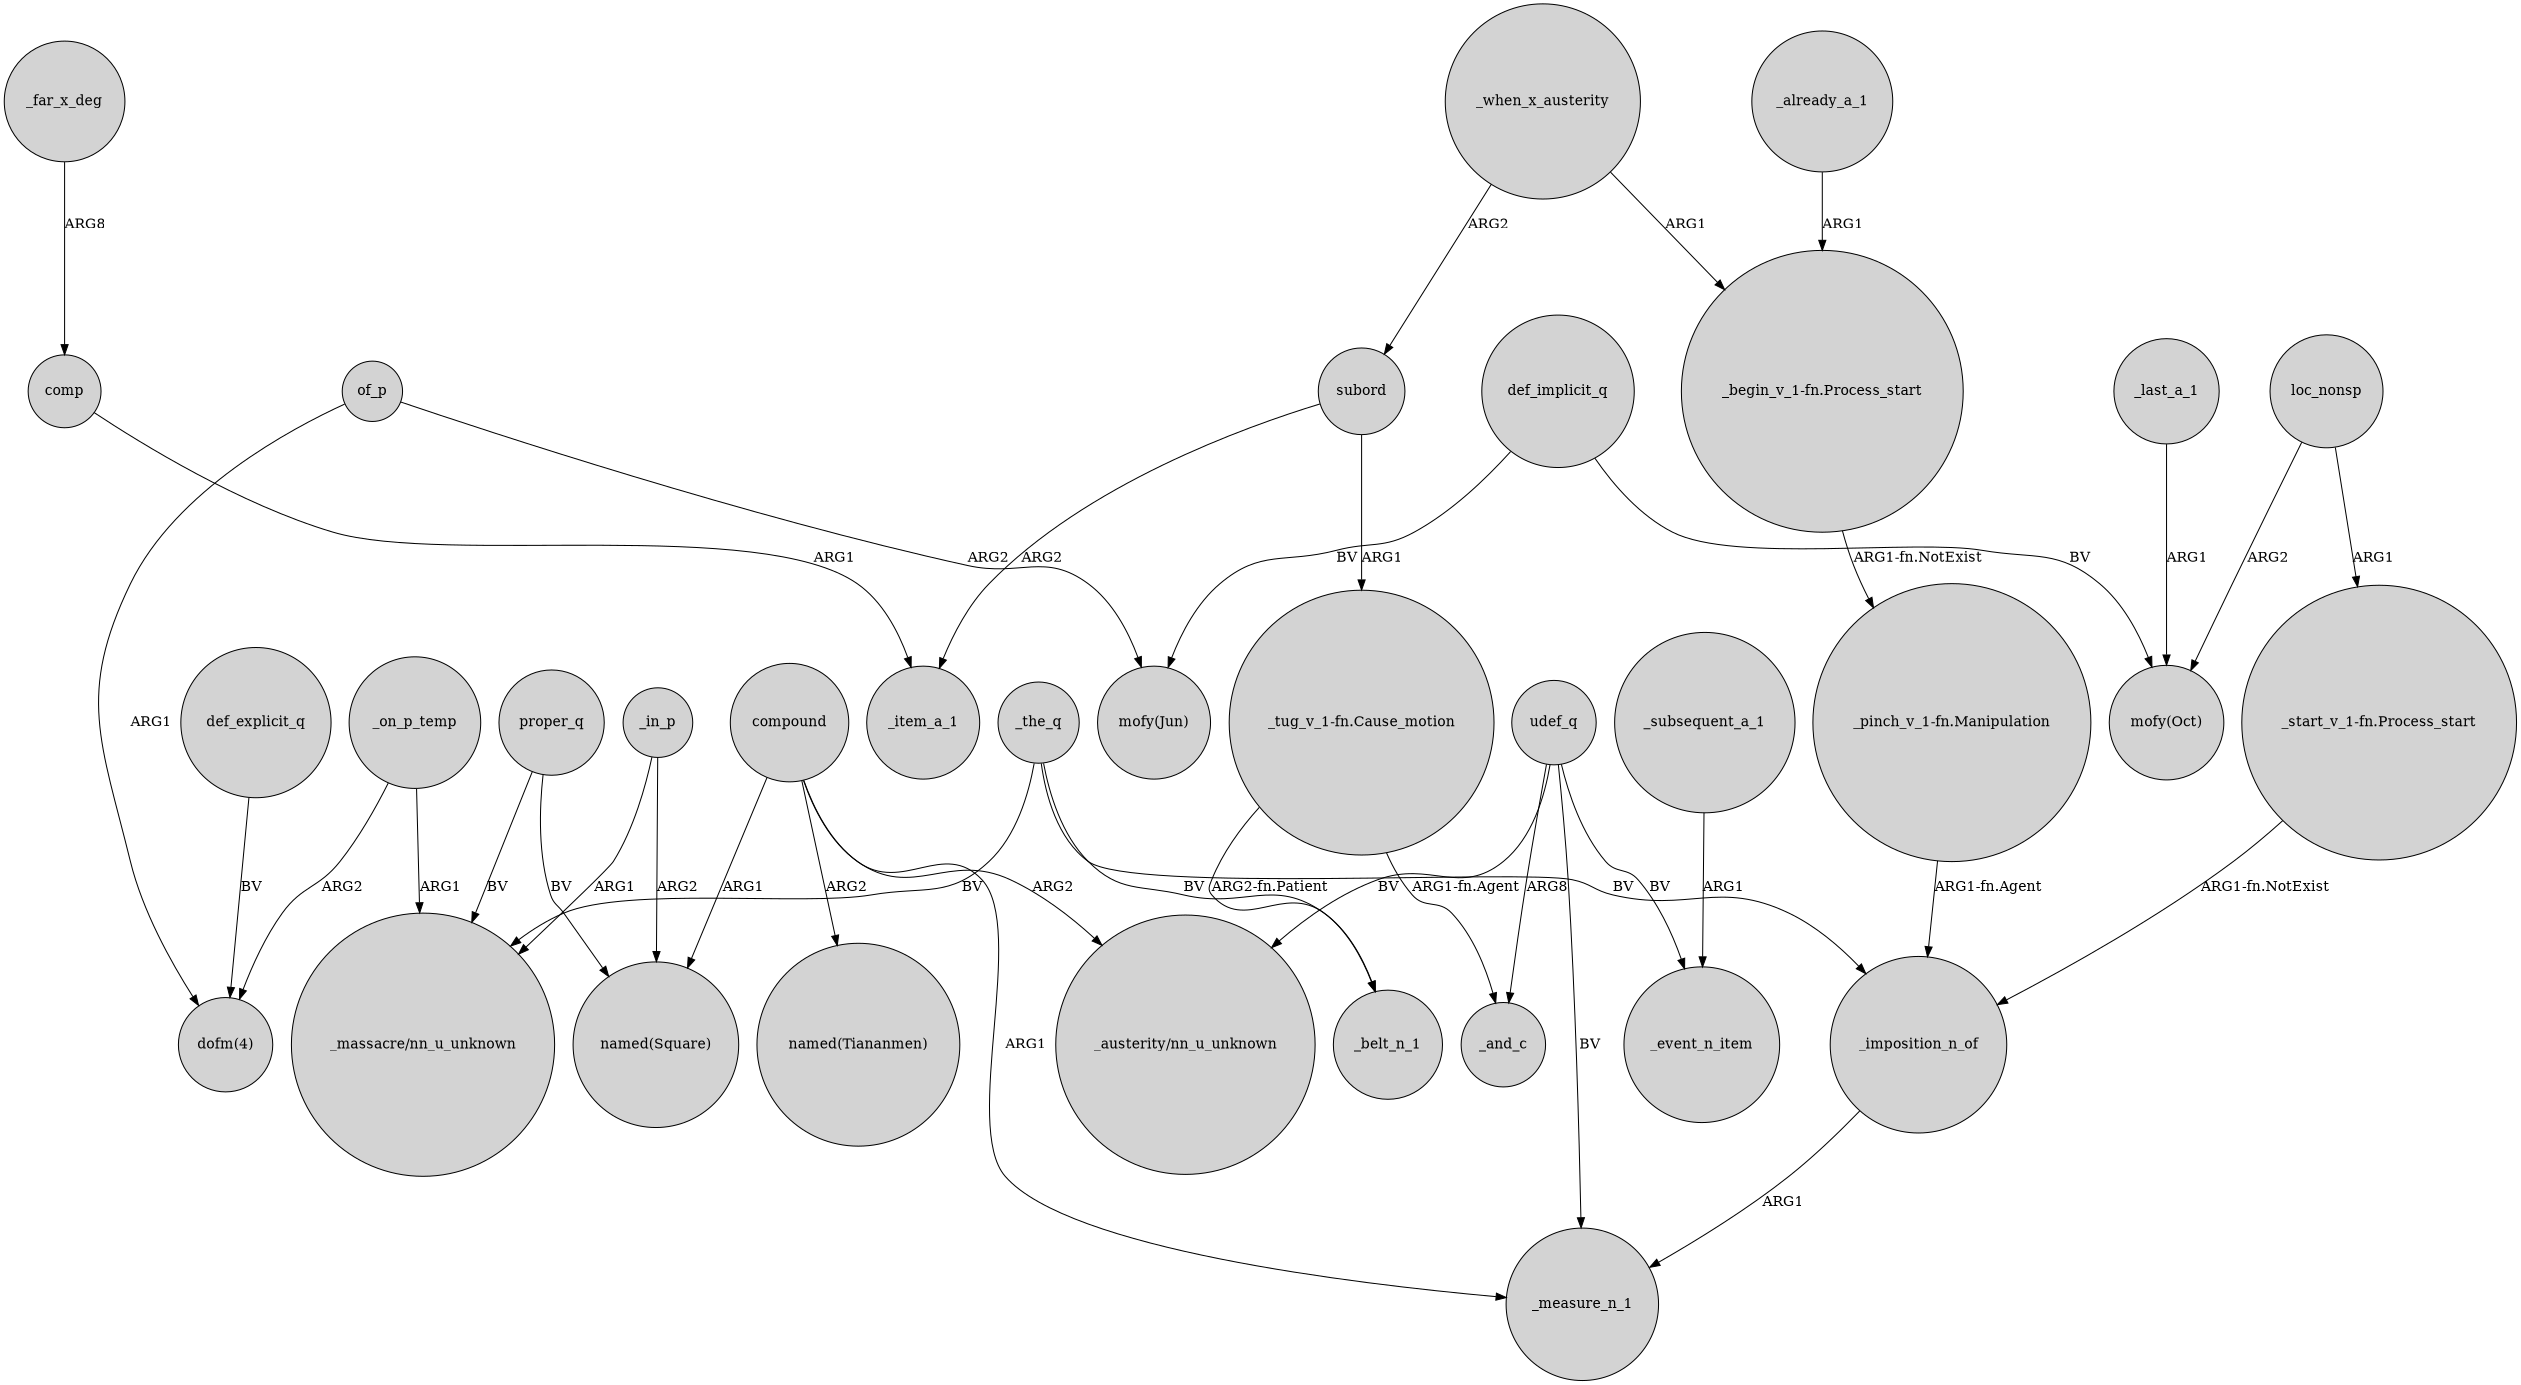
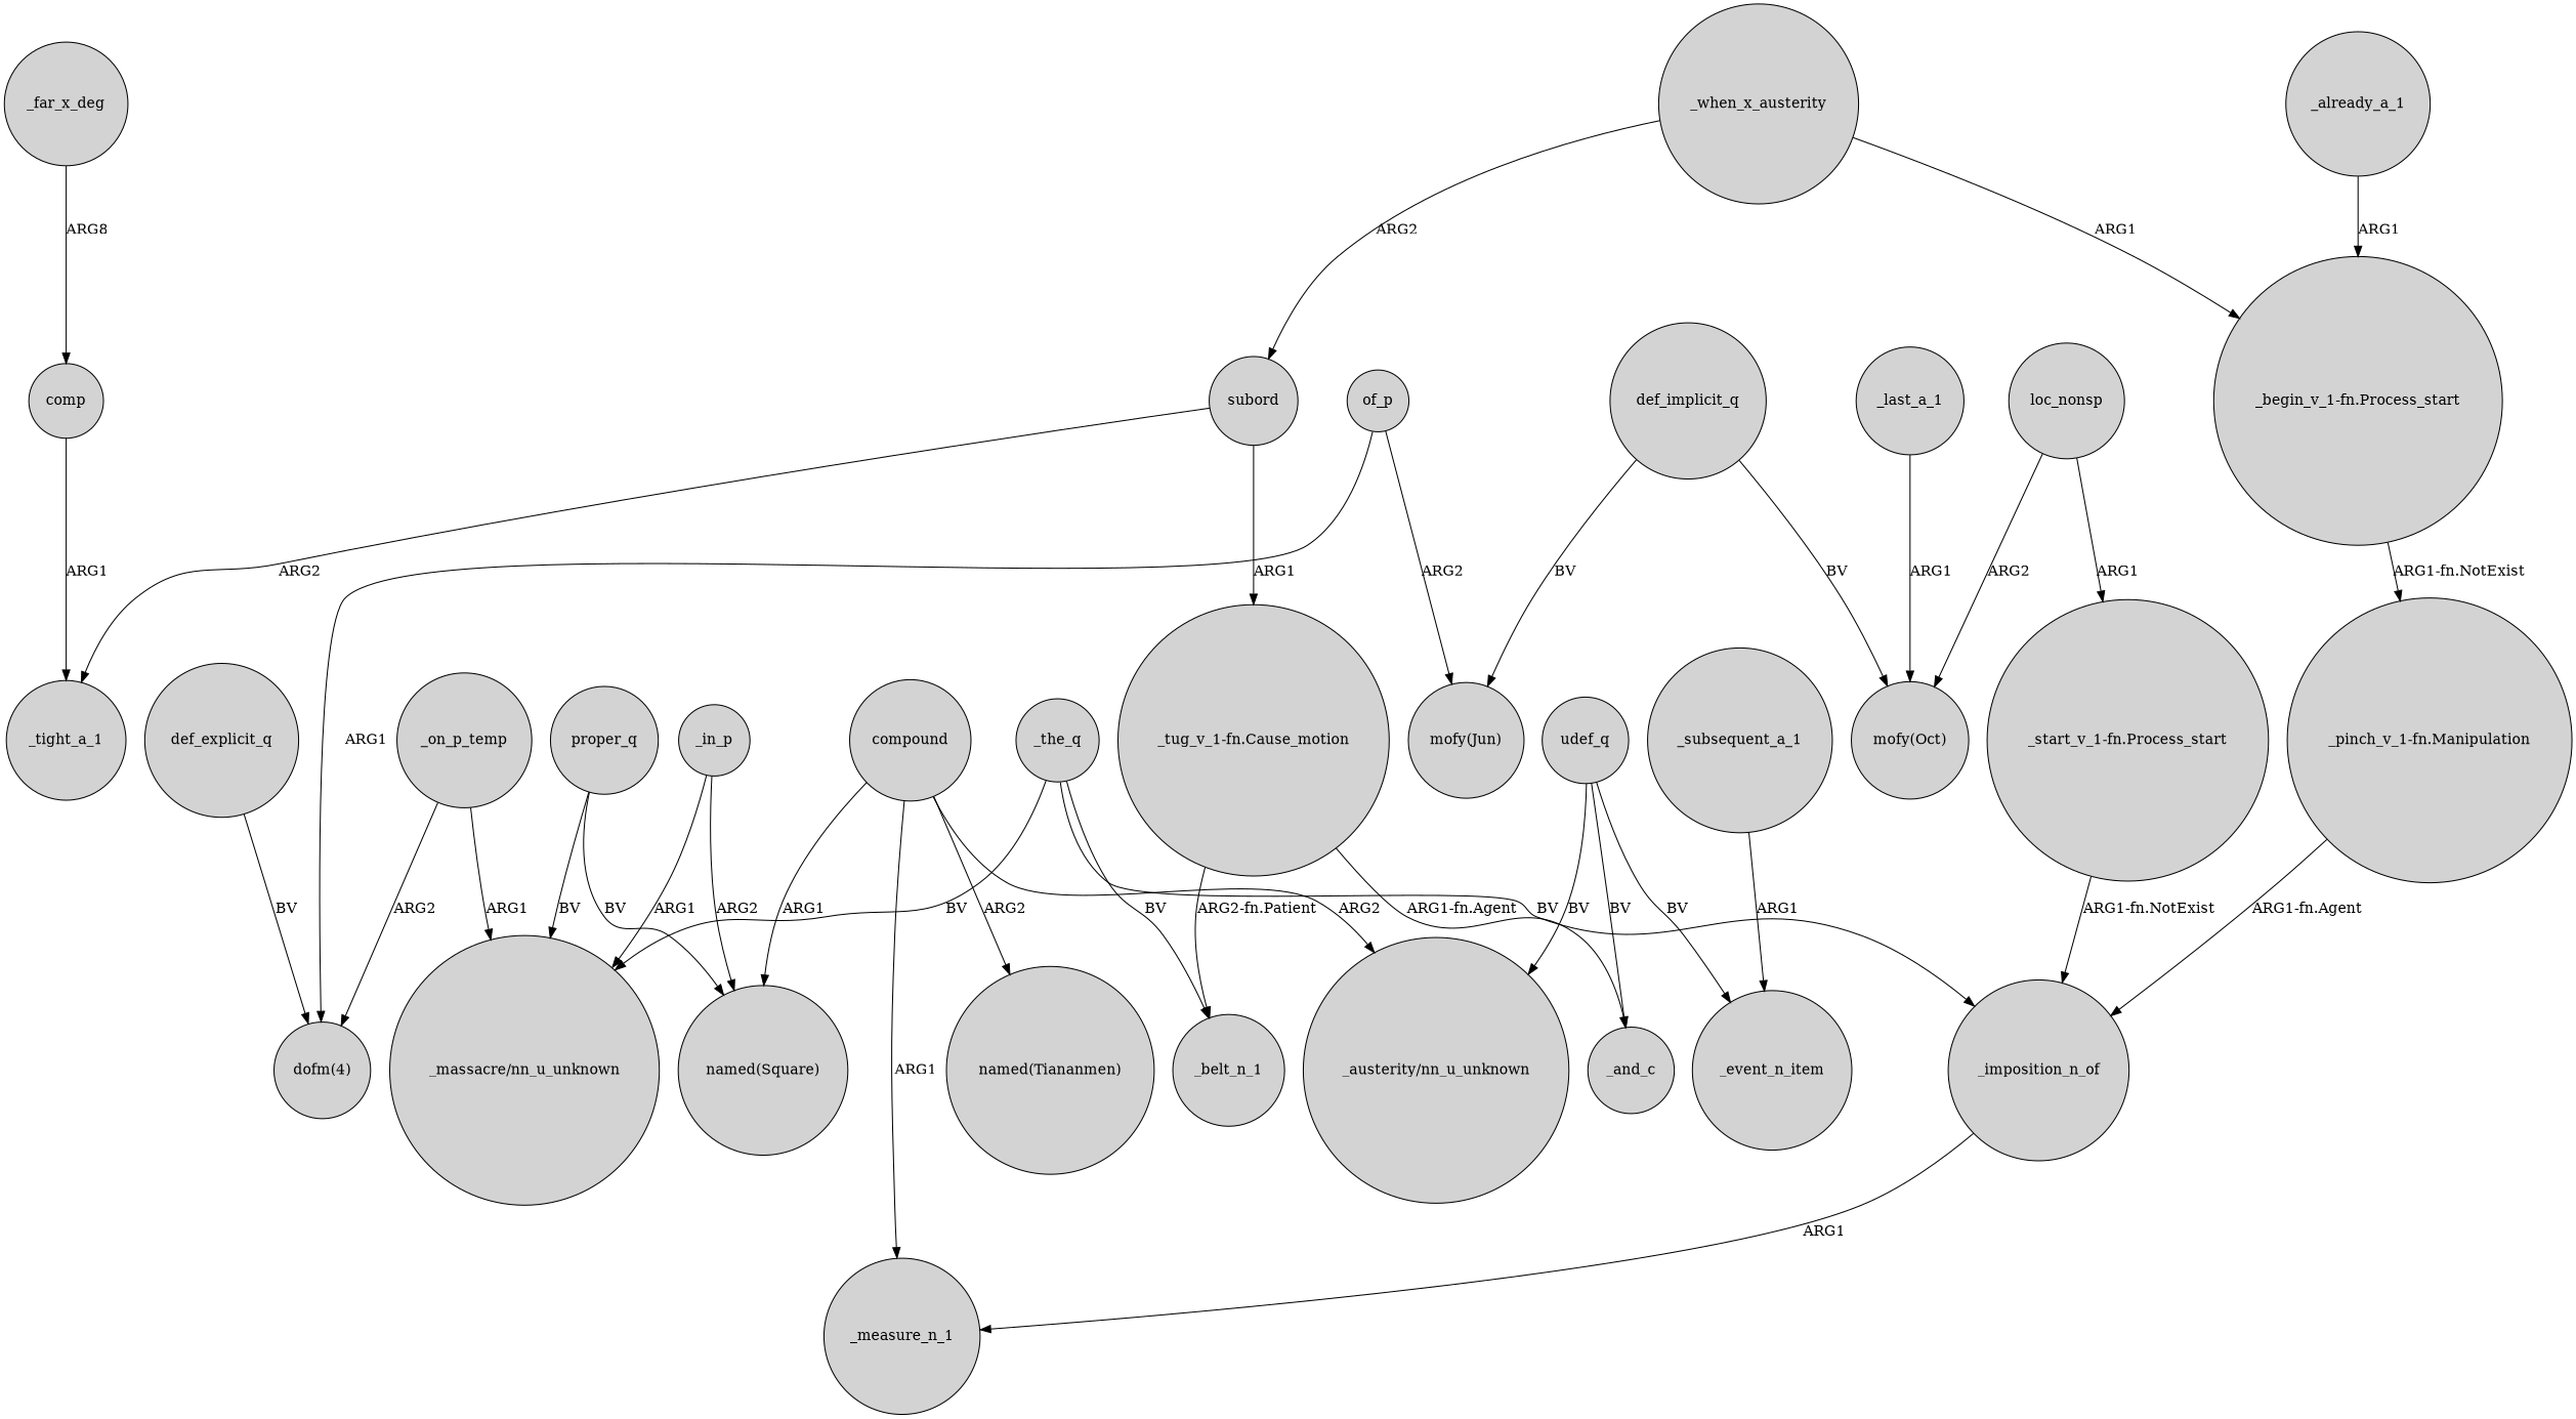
  digraph {
    node [shape=circle style=filled]
    of_p
    "dofm(4)"
    "mofy(Jun)"
    def_implicit_q
    "mofy(Oct)"
    n6 [label=_when_x_austerity]
    subord
    "_begin_v_1-fn.Process_start"
-   _tight_a_1 [label=_item_a_1]
+   _tight_a_1
    "_tug_v_1-fn.Cause_motion"
    "_pinch_v_1-fn.Manipulation"
    _belt_n_1
    _and_c
    _imposition_n_of
    _measure_n_1
    def_explicit_q
    comp
    _in_p
    "_massacre/nn_u_unknown"
    "named(Square)"
    compound
    "named(Tiananmen)"
    "_austerity/nn_u_unknown"
    loc_nonsp
    "_start_v_1-fn.Process_start"
    _subsequent_a_1
    _event_n_item
    _the_q
    _last_a_1
    _on_p_temp
    udef_q
    proper_q
    _far_x_deg
    _already_a_1
    of_p -> "dofm(4)" [label=ARG1]
    of_p -> "mofy(Jun)" [label=ARG2]
    def_implicit_q -> "mofy(Jun)" [label=BV]
    def_implicit_q -> "mofy(Oct)" [label=BV]
    n6 -> subord [label=ARG2]
    n6 -> "_begin_v_1-fn.Process_start" [label=ARG1]
    subord -> _tight_a_1 [label=ARG2]
    subord -> "_tug_v_1-fn.Cause_motion" [label=ARG1]
    "_begin_v_1-fn.Process_start" -> "_pinch_v_1-fn.Manipulation" [label="ARG1-fn.NotExist"]
    "_tug_v_1-fn.Cause_motion" -> _belt_n_1 [label="ARG2-fn.Patient"]
    "_tug_v_1-fn.Cause_motion" -> _and_c [label="ARG1-fn.Agent"]
    "_pinch_v_1-fn.Manipulation" -> _imposition_n_of [label="ARG1-fn.Agent"]
    _imposition_n_of -> _measure_n_1 [label=ARG1]
    def_explicit_q -> "dofm(4)" [label=BV]
    comp -> _tight_a_1 [label=ARG1]
    _in_p -> "_massacre/nn_u_unknown" [label=ARG1]
    _in_p -> "named(Square)" [label=ARG2]
    compound -> _measure_n_1 [label=ARG1]
    compound -> "named(Square)" [label=ARG1]
    compound -> "named(Tiananmen)" [label=ARG2]
    compound -> "_austerity/nn_u_unknown" [label=ARG2]
    loc_nonsp -> "mofy(Oct)" [label=ARG2]
    loc_nonsp -> "_start_v_1-fn.Process_start" [label=ARG1]
    "_start_v_1-fn.Process_start" -> _imposition_n_of [label="ARG1-fn.NotExist"]
    _subsequent_a_1 -> _event_n_item [label=ARG1]
    _the_q -> _belt_n_1 [label=BV]
    _the_q -> _imposition_n_of [label=BV]
    _the_q -> "_massacre/nn_u_unknown" [label=BV]
    _last_a_1 -> "mofy(Oct)" [label=ARG1]
    _on_p_temp -> "dofm(4)" [label=ARG2]
    _on_p_temp -> "_massacre/nn_u_unknown" [label=ARG1]
-   udef_q -> _and_c [label=ARG8]
-   udef_q -> _measure_n_1 [label=BV]
+   udef_q -> _and_c [label=BV]
    udef_q -> "_austerity/nn_u_unknown" [label=BV]
    udef_q -> _event_n_item [label=BV]
    proper_q -> "_massacre/nn_u_unknown" [label=BV]
    proper_q -> "named(Square)" [label=BV]
    _far_x_deg -> comp [label=ARG8]
    _already_a_1 -> "_begin_v_1-fn.Process_start" [label=ARG1]
  }
